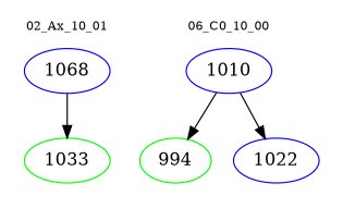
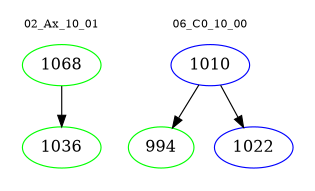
  digraph {
    node [color=blue]
    edge [color=black]
-   n1 [label=1068]
-   n2 [color=green label=1033]
+   n1 [color=green label=1068]
+   n2 [color=green label=1036]
    n3 [label=1010]
    n4 [color=green label=994]
    n5 [label=1022]
    subgraph cluster_1 {
      color=white
      fontsize=10
      label="02_Ax_10_01"
      n1
      n2
    }
    subgraph cluster_2 {
      color=white
      fontsize=10
      label="06_C0_10_00"
      n3
      n4
      n5
    }
    n1 -> n2
    n3 -> n4
    n3 -> n5
  }
